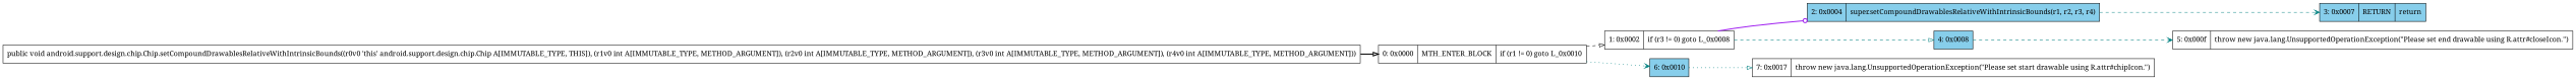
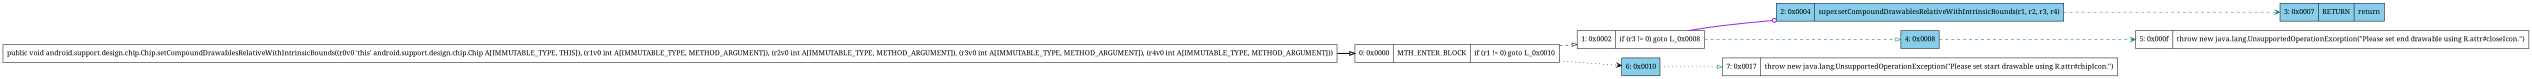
  digraph {
    fontname="Noto Serif"
    rankdir=LR
    node [fillcolor=white fontname="Noto Serif" shape=record style=filled]
    edge [arrowhead=onormal color=teal fontname="Noto Serif" style=dashed]
    n1 [label="{0\:\ 0x0000|MTH_ENTER_BLOCK\l|if (r1 != 0) goto L_0x0010\l}"]
    n2 [label="{1\:\ 0x0002|if (r3 != 0) goto L_0x0008\l}"]
    n3 [fillcolor=skyblue label="{6\:\ 0x0010}"]
    n4 [fillcolor=skyblue label="{2\:\ 0x0004|super.setCompoundDrawablesRelativeWithIntrinsicBounds(r1, r2, r3, r4)\l}"]
    n5 [fillcolor=skyblue label="{4\:\ 0x0008}"]
    n6 [label="{7\:\ 0x0017|throw new java.lang.UnsupportedOperationException(\"Please set start drawable using R.attr#chipIcon.\")\l}"]
    n7 [fillcolor=skyblue label="{3\:\ 0x0007|RETURN\l|return\l}"]
    n8 [label="{5\:\ 0x000f|throw new java.lang.UnsupportedOperationException(\"Please set end drawable using R.attr#closeIcon.\")\l}"]
    n9 [label="{public void android.support.design.chip.Chip.setCompoundDrawablesRelativeWithIntrinsicBounds((r0v0 'this' android.support.design.chip.Chip A[IMMUTABLE_TYPE, THIS]), (r1v0 int A[IMMUTABLE_TYPE, METHOD_ARGUMENT]), (r2v0 int A[IMMUTABLE_TYPE, METHOD_ARGUMENT]), (r3v0 int A[IMMUTABLE_TYPE, METHOD_ARGUMENT]), (r4v0 int A[IMMUTABLE_TYPE, METHOD_ARGUMENT])) }"]
    n1 -> n2 [color=black]
-   n1 -> n3 [arrowhead=vee style=dotted]
+   n1 -> n3 [arrowhead=vee color=black style=dotted]
    n2 -> n4 [arrowhead=odot color=purple style=bold]
    n2 -> n5
    n3 -> n6 [style=dotted]
    n4 -> n7 [arrowhead=vee]
    n5 -> n8 [arrowhead=vee]
    n9 -> n1 [color=black style=bold]
  }
